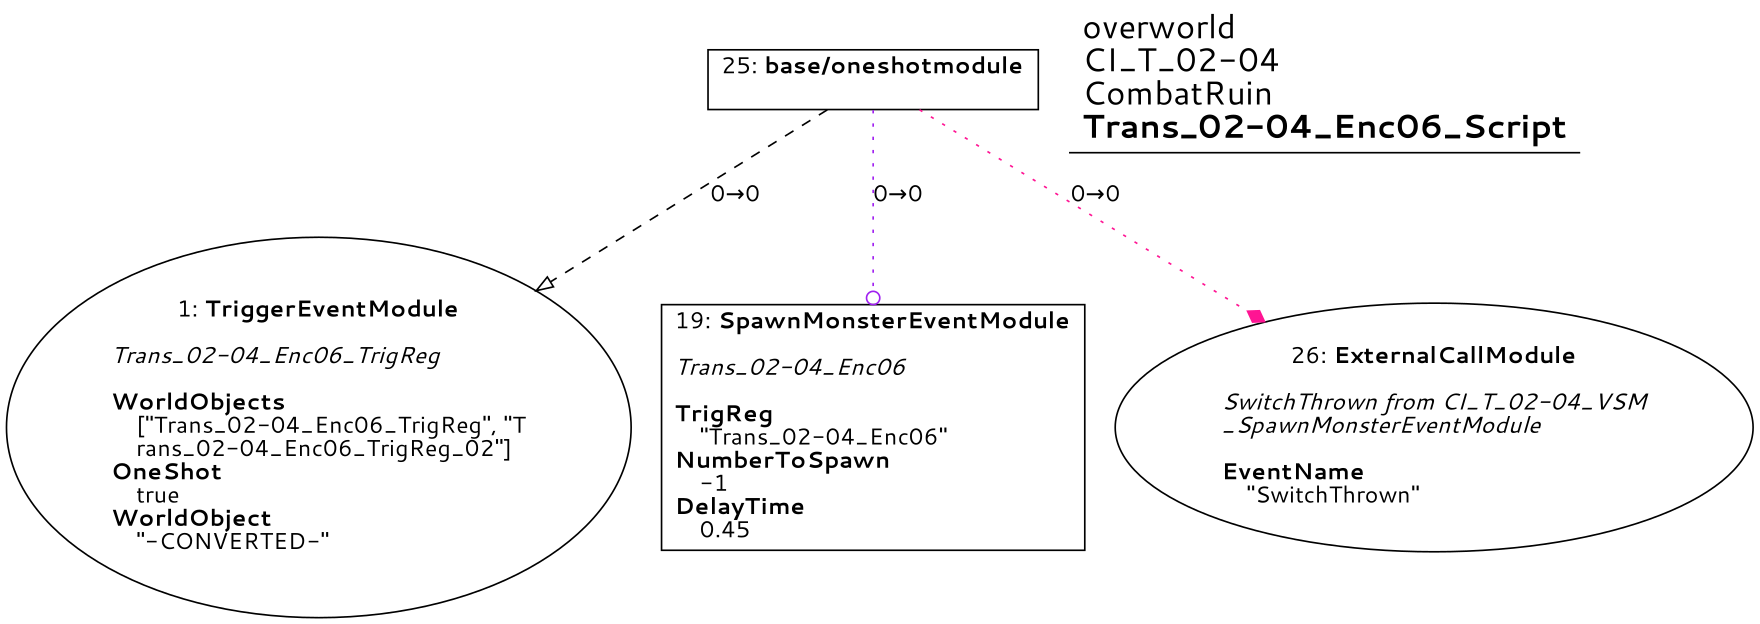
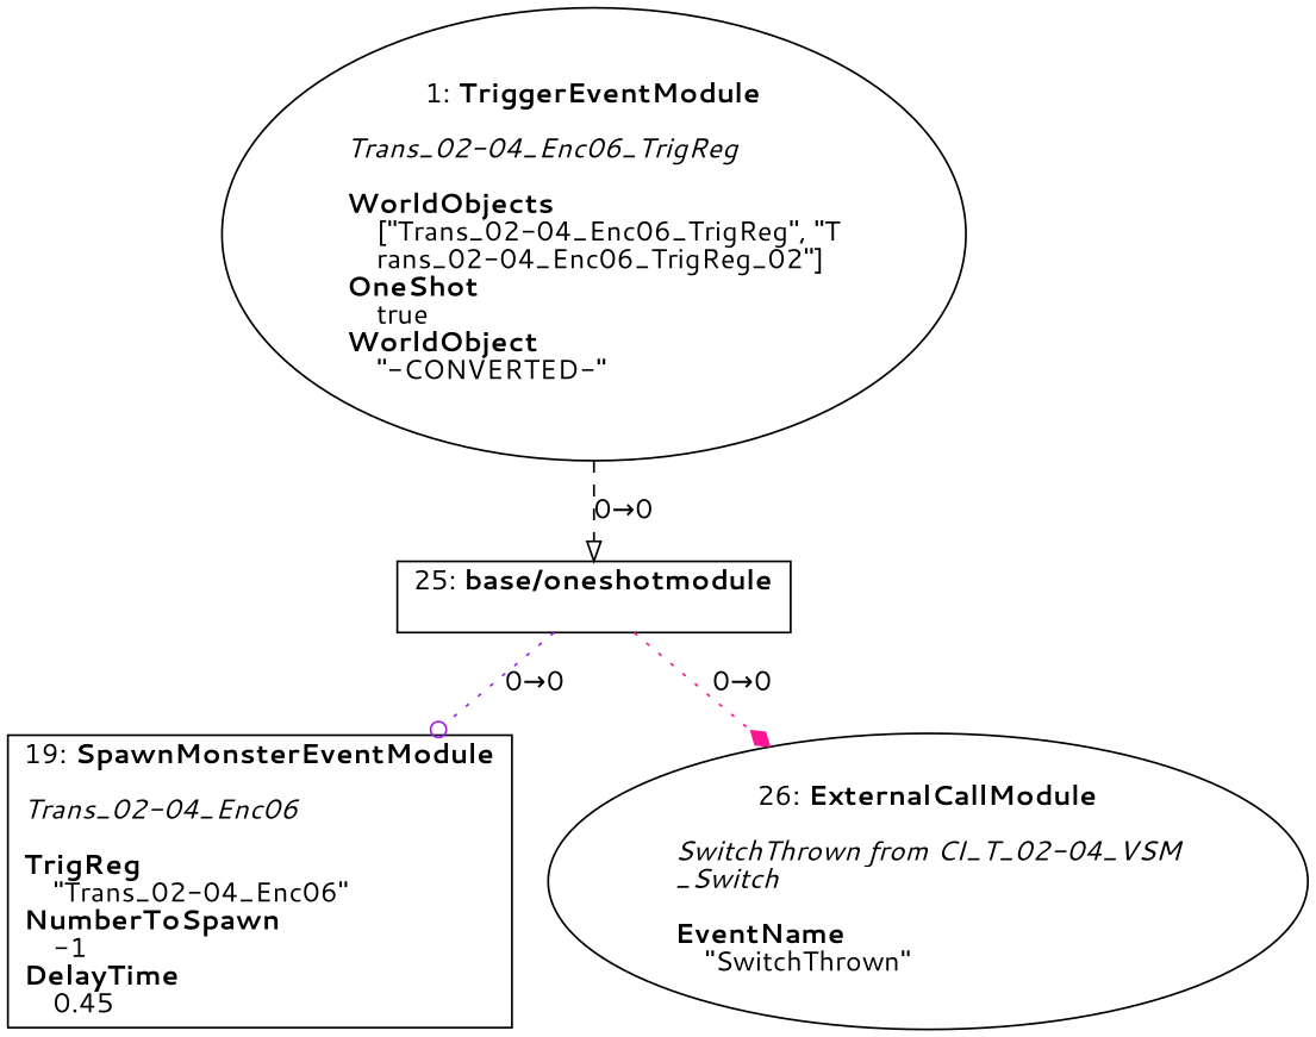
  digraph {
    fontname="Segoe UI"
    splines=spline
    node [fontname="Segoe UI" shape=oval]
    edge [fontname="Segoe UI" style=dotted]
    n1 [label=<1: <b>TriggerEventModule</b><br/><br/><i>Trans_02-04_Enc06_TrigReg<br align="left"/></i><br align="left"/><b>WorldObjects</b><br align="left"/>    [&quot;Trans_02-04_Enc06_TrigReg&quot;, &quot;T<br align="left"/>    rans_02-04_Enc06_TrigReg_02&quot;]<br align="left"/><b>OneShot</b><br align="left"/>    true<br align="left"/><b>WorldObject</b><br align="left"/>    &quot;-CONVERTED-&quot;<br align="left"/>>]
    n2 [label=<25: <b>base/oneshotmodule</b><br/><br/>> shape=box]
    n3 [label=<19: <b>SpawnMonsterEventModule</b><br/><br/><i>Trans_02-04_Enc06<br align="left"/></i><br align="left"/><b>TrigReg</b><br align="left"/>    &quot;Trans_02-04_Enc06&quot;<br align="left"/><b>NumberToSpawn</b><br align="left"/>    -1<br align="left"/><b>DelayTime</b><br align="left"/>    0.45<br align="left"/>> shape=box]
-   n4 [label=<26: <b>ExternalCallModule</b><br/><br/><i>SwitchThrown from CI_T_02-04_VSM<br align="left"/>_SpawnMonsterEventModule<br align="left"/></i><br align="left"/><b>EventName</b><br align="left"/>    &quot;SwitchThrown&quot;<br align="left"/>>]
-   n5 [label=<<font point-size="20">overworld<br align="left"/>CI_T_02-04<br align="left"/>CombatRuin<br align="left"/><b>Trans_02-04_Enc06_Script</b><br align="left"/></font>> shape=underline]
-   n2 -> n1 [arrowhead=onormal color=black label="0→0" style=dashed]
+   n4 [label=<26: <b>ExternalCallModule</b><br/><br/><i>SwitchThrown from CI_T_02-04_VSM<br align="left"/>_Switch<br align="left"/></i><br align="left"/><b>EventName</b><br align="left"/>    &quot;SwitchThrown&quot;<br align="left"/>>]
+   n1 -> n2 [arrowhead=onormal color=black label="0→0" style=dashed]
    n2 -> n3 [arrowhead=odot color=purple label="0→0"]
    n2 -> n4 [arrowhead=diamond color=deeppink label="0→0"]
  }
